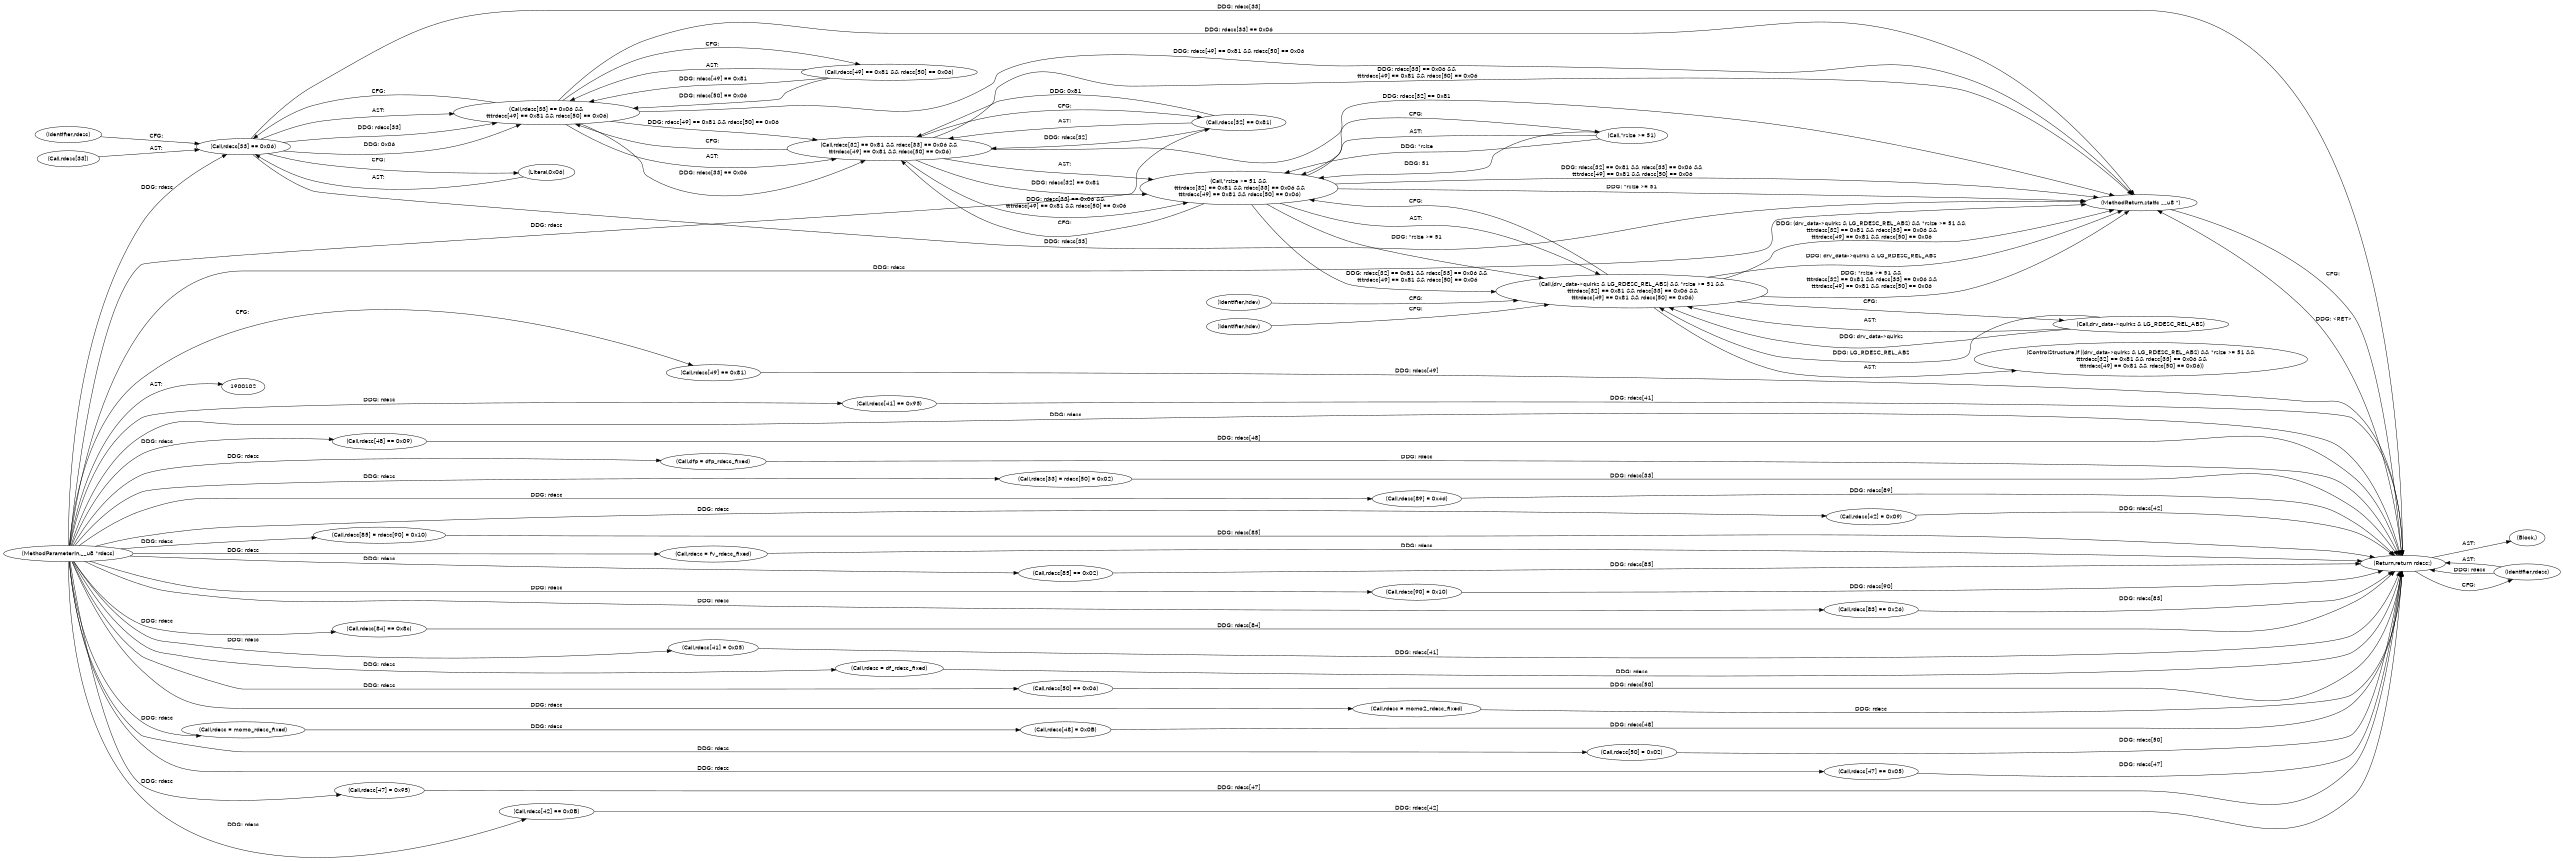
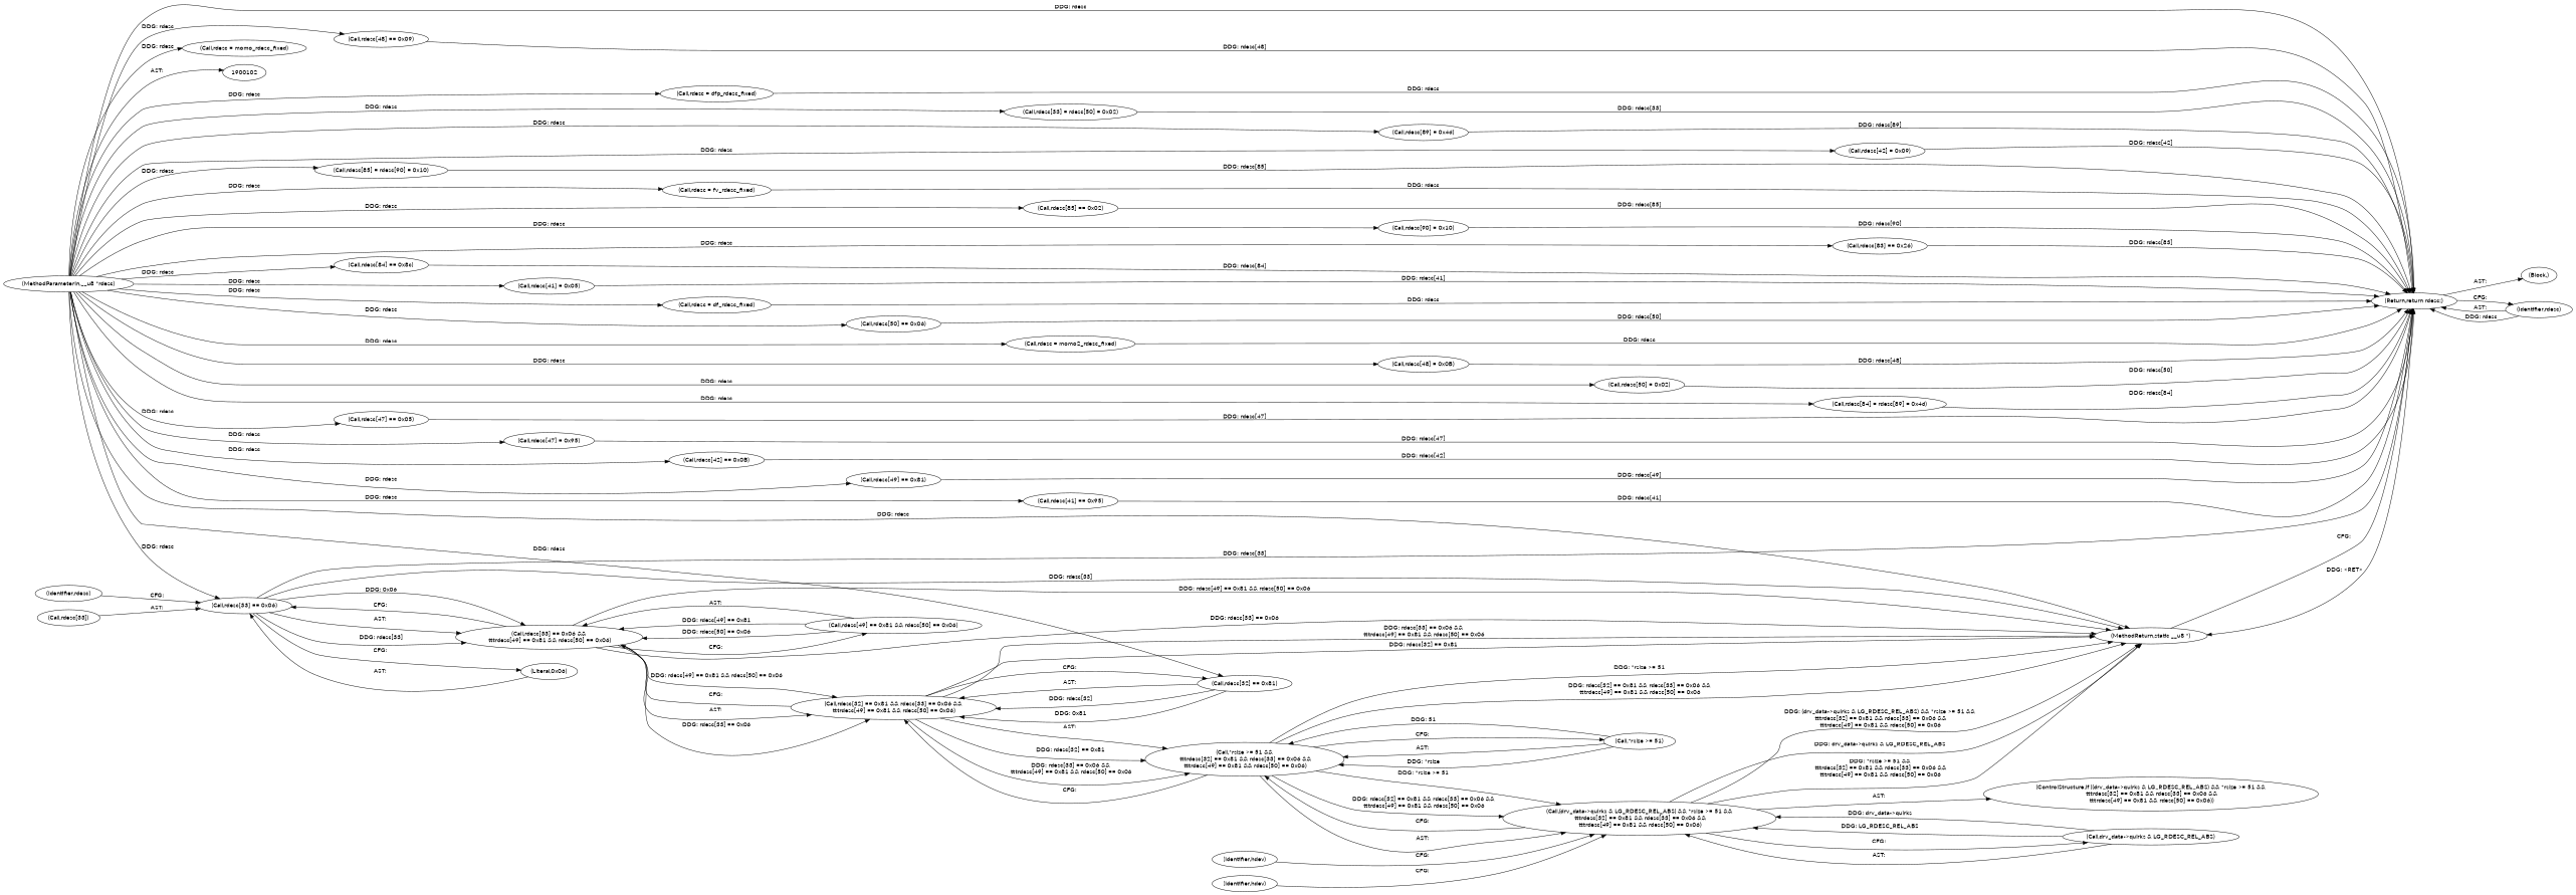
  digraph {
    fontname=Lato
    rankdir=LR
    node [fontname=Lato]
    edge [fontname=Lato]
    n1 [label="(Call,rdesc[33] == 0x06)"]
    n2 [label="(Call,rdesc[33] == 0x06 &&\n \t\t\trdesc[49] == 0x81 && rdesc[50] == 0x06)"]
    n3 [label="(Return,return rdesc;)"]
    n4 [label="(MethodReturn,static __u8 *)"]
    n5 [label="(Literal,0x06)"]
    n6 [label="(Call,rdesc[32] == 0x81 && rdesc[33] == 0x06 &&\n \t\t\trdesc[49] == 0x81 && rdesc[50] == 0x06)"]
    n7 [label="(Call,rdesc[49] == 0x81 && rdesc[50] == 0x06)"]
    n8 [label="(Block,)"]
    n9 [label="(Identifier,rdesc)"]
    n10 [label="(MethodParameterIn,__u8 *rdesc)"]
    n11 [label="(Call,rdesc[48] == 0x09)"]
-   n12 [label="(Call,dfp = dfp_rdesc_fixed)"]
+   n12 [label="(Call,rdesc = dfp_rdesc_fixed)"]
    n13 [label="(Call,rdesc[33] = rdesc[50] = 0x02)"]
    n14 [label="(Call,rdesc[89] = 0x4d)"]
    n15 [label="(Call,rdesc[42] = 0x09)"]
    n16 [label="(Call,rdesc[85] = rdesc[90] = 0x10)"]
    n17 [label="(Call,rdesc = fv_rdesc_fixed)"]
    n18 [label="(Call,rdesc[32] == 0x81)"]
    n19 [label="(Call,rdesc[85] == 0x02)"]
    n20 [label="(Call,rdesc[90] = 0x10)"]
    n21 [label="(Call,rdesc[83] == 0x26)"]
    n22 [label="(Call,rdesc[84] == 0x8c)"]
    n23 [label="(Call,rdesc[41] = 0x05)"]
    n24 [label="(Call,rdesc = df_rdesc_fixed)"]
    n25 [label="(Call,rdesc[50] == 0x06)"]
    n26 [label="(Call,rdesc = momo2_rdesc_fixed)"]
    n27 [label="(Call,rdesc[48] = 0x0B)"]
    n28 [label="(Call,rdesc[50] = 0x02)"]
+   n29 [label="(Call,rdesc[84] = rdesc[89] = 0x4d)"]
    n30 [label="(Call,rdesc[47] == 0x05)"]
    n31 [label="(Call,rdesc[47] = 0x95)"]
    n32 [label="(Call,rdesc[42] == 0x0B)"]
    n33 [label="(Call,rdesc[49] == 0x81)"]
    n34 [label="(Call,rdesc[41] == 0x95)"]
    n35 [label="(Call,rdesc = momo_rdesc_fixed)"]
    n36 [label=1900102]
    n37 [label="(Call,*rsize >= 51 &&\n \t\t\trdesc[32] == 0x81 && rdesc[33] == 0x06 &&\n \t\t\trdesc[49] == 0x81 && rdesc[50] == 0x06)"]
    n38 [label="(Call,(drv_data->quirks & LG_RDESC_REL_ABS) && *rsize >= 51 &&\n \t\t\trdesc[32] == 0x81 && rdesc[33] == 0x06 &&\n \t\t\trdesc[49] == 0x81 && rdesc[50] == 0x06)"]
    n39 [label="(Call,*rsize >= 51)"]
    n40 [label="(Call,drv_data->quirks & LG_RDESC_REL_ABS)"]
    n41 [label="(ControlStructure,if ((drv_data->quirks & LG_RDESC_REL_ABS) && *rsize >= 51 &&\n \t\t\trdesc[32] == 0x81 && rdesc[33] == 0x06 &&\n \t\t\trdesc[49] == 0x81 && rdesc[50] == 0x06))"]
    n42 [label="(Identifier,hdev)"]
    n43 [label="(Call,rdesc[33])"]
    n44 [label="(Identifier,rdesc)"]
    n45 [label="(Identifier,hdev)"]
    n1 -> n2 [label="AST: "]
    n1 -> n2 [label="DDG: rdesc[33]"]
    n1 -> n2 [label="DDG: 0x06"]
    n1 -> n3 [label="DDG: rdesc[33]"]
    n1 -> n4 [label="DDG: rdesc[33]"]
    n1 -> n5 [label="CFG: "]
    n2 -> n1 [label="CFG: "]
    n2 -> n4 [label="DDG: rdesc[33] == 0x06"]
    n2 -> n4 [label="DDG: rdesc[49] == 0x81 && rdesc[50] == 0x06"]
    n2 -> n6 [label="AST: "]
    n2 -> n6 [label="DDG: rdesc[33] == 0x06"]
    n2 -> n6 [label="DDG: rdesc[49] == 0x81 && rdesc[50] == 0x06"]
    n2 -> n7 [label="CFG: "]
    n3 -> n4 [label="DDG: <RET>"]
    n3 -> n8 [label="AST: "]
    n3 -> n9 [label="CFG: "]
    n4 -> n3 [label="CFG: "]
    n5 -> n1 [label="AST: "]
    n6 -> n2 [label="CFG: "]
    n6 -> n4 [label="DDG: rdesc[33] == 0x06 &&\n \t\t\trdesc[49] == 0x81 && rdesc[50] == 0x06"]
    n6 -> n4 [label="DDG: rdesc[32] == 0x81"]
    n6 -> n18 [label="CFG: "]
    n6 -> n37 [label="AST: "]
    n6 -> n37 [label="DDG: rdesc[32] == 0x81"]
    n6 -> n37 [label="DDG: rdesc[33] == 0x06 &&\n \t\t\trdesc[49] == 0x81 && rdesc[50] == 0x06"]
    n7 -> n2 [label="AST: "]
    n7 -> n2 [label="DDG: rdesc[49] == 0x81"]
    n7 -> n2 [label="DDG: rdesc[50] == 0x06"]
    n9 -> n3 [label="AST: "]
    n9 -> n3 [label="DDG: rdesc"]
    n10 -> n1 [label="DDG: rdesc"]
    n10 -> n3 [label="DDG: rdesc"]
    n10 -> n4 [label="DDG: rdesc"]
    n10 -> n11 [label="DDG: rdesc"]
    n10 -> n12 [label="DDG: rdesc"]
    n10 -> n13 [label="DDG: rdesc"]
    n10 -> n14 [label="DDG: rdesc"]
    n10 -> n15 [label="DDG: rdesc"]
    n10 -> n16 [label="DDG: rdesc"]
    n10 -> n17 [label="DDG: rdesc"]
    n10 -> n18 [label="DDG: rdesc"]
    n10 -> n19 [label="DDG: rdesc"]
    n10 -> n20 [label="DDG: rdesc"]
    n10 -> n21 [label="DDG: rdesc"]
    n10 -> n22 [label="DDG: rdesc"]
    n10 -> n23 [label="DDG: rdesc"]
    n10 -> n24 [label="DDG: rdesc"]
    n10 -> n25 [label="DDG: rdesc"]
    n10 -> n26 [label="DDG: rdesc"]
-   n35 -> n27 [label="DDG: rdesc"]
+   n10 -> n27 [label="DDG: rdesc"]
    n10 -> n28 [label="DDG: rdesc"]
+   n10 -> n29 [label="DDG: rdesc"]
    n10 -> n30 [label="DDG: rdesc"]
    n10 -> n31 [label="DDG: rdesc"]
    n10 -> n32 [label="DDG: rdesc"]
-   n10 -> n33 [label="CFG: "]
+   n10 -> n33 [label="DDG: rdesc"]
    n10 -> n34 [label="DDG: rdesc"]
    n10 -> n35 [label="DDG: rdesc"]
    n10 -> n36 [label="AST: "]
    n11 -> n3 [label="DDG: rdesc[48]"]
    n12 -> n3 [label="DDG: rdesc"]
    n13 -> n3 [label="DDG: rdesc[33]"]
    n14 -> n3 [label="DDG: rdesc[89]"]
    n15 -> n3 [label="DDG: rdesc[42]"]
    n16 -> n3 [label="DDG: rdesc[85]"]
    n17 -> n3 [label="DDG: rdesc"]
    n18 -> n6 [label="AST: "]
    n18 -> n6 [label="DDG: rdesc[32]"]
    n18 -> n6 [label="DDG: 0x81"]
    n19 -> n3 [label="DDG: rdesc[85]"]
    n20 -> n3 [label="DDG: rdesc[90]"]
    n21 -> n3 [label="DDG: rdesc[83]"]
    n22 -> n3 [label="DDG: rdesc[84]"]
    n23 -> n3 [label="DDG: rdesc[41]"]
    n24 -> n3 [label="DDG: rdesc"]
    n25 -> n3 [label="DDG: rdesc[50]"]
    n26 -> n3 [label="DDG: rdesc"]
    n27 -> n3 [label="DDG: rdesc[48]"]
    n28 -> n3 [label="DDG: rdesc[50]"]
+   n29 -> n3 [label="DDG: rdesc[84]"]
    n30 -> n3 [label="DDG: rdesc[47]"]
    n31 -> n3 [label="DDG: rdesc[47]"]
    n32 -> n3 [label="DDG: rdesc[42]"]
    n33 -> n3 [label="DDG: rdesc[49]"]
    n34 -> n3 [label="DDG: rdesc[41]"]
    n37 -> n4 [label="DDG: rdesc[32] == 0x81 && rdesc[33] == 0x06 &&\n \t\t\trdesc[49] == 0x81 && rdesc[50] == 0x06"]
    n37 -> n4 [label="DDG: *rsize >= 51"]
    n37 -> n6 [label="CFG: "]
    n37 -> n38 [label="AST: "]
    n37 -> n38 [label="DDG: *rsize >= 51"]
    n37 -> n38 [label="DDG: rdesc[32] == 0x81 && rdesc[33] == 0x06 &&\n \t\t\trdesc[49] == 0x81 && rdesc[50] == 0x06"]
    n37 -> n39 [label="CFG: "]
    n38 -> n4 [label="DDG: (drv_data->quirks & LG_RDESC_REL_ABS) && *rsize >= 51 &&\n \t\t\trdesc[32] == 0x81 && rdesc[33] == 0x06 &&\n \t\t\trdesc[49] == 0x81 && rdesc[50] == 0x06"]
    n38 -> n4 [label="DDG: drv_data->quirks & LG_RDESC_REL_ABS"]
    n38 -> n4 [label="DDG: *rsize >= 51 &&\n \t\t\trdesc[32] == 0x81 && rdesc[33] == 0x06 &&\n \t\t\trdesc[49] == 0x81 && rdesc[50] == 0x06"]
    n38 -> n37 [label="CFG: "]
    n38 -> n40 [label="CFG: "]
    n38 -> n41 [label="AST: "]
    n39 -> n37 [label="AST: "]
    n39 -> n37 [label="DDG: *rsize"]
    n39 -> n37 [label="DDG: 51"]
    n40 -> n38 [label="AST: "]
    n40 -> n38 [label="DDG: drv_data->quirks"]
    n40 -> n38 [label="DDG: LG_RDESC_REL_ABS"]
    n42 -> n38 [label="CFG: "]
    n43 -> n1 [label="AST: "]
    n44 -> n1 [label="CFG: "]
    n45 -> n38 [label="CFG: "]
  }
